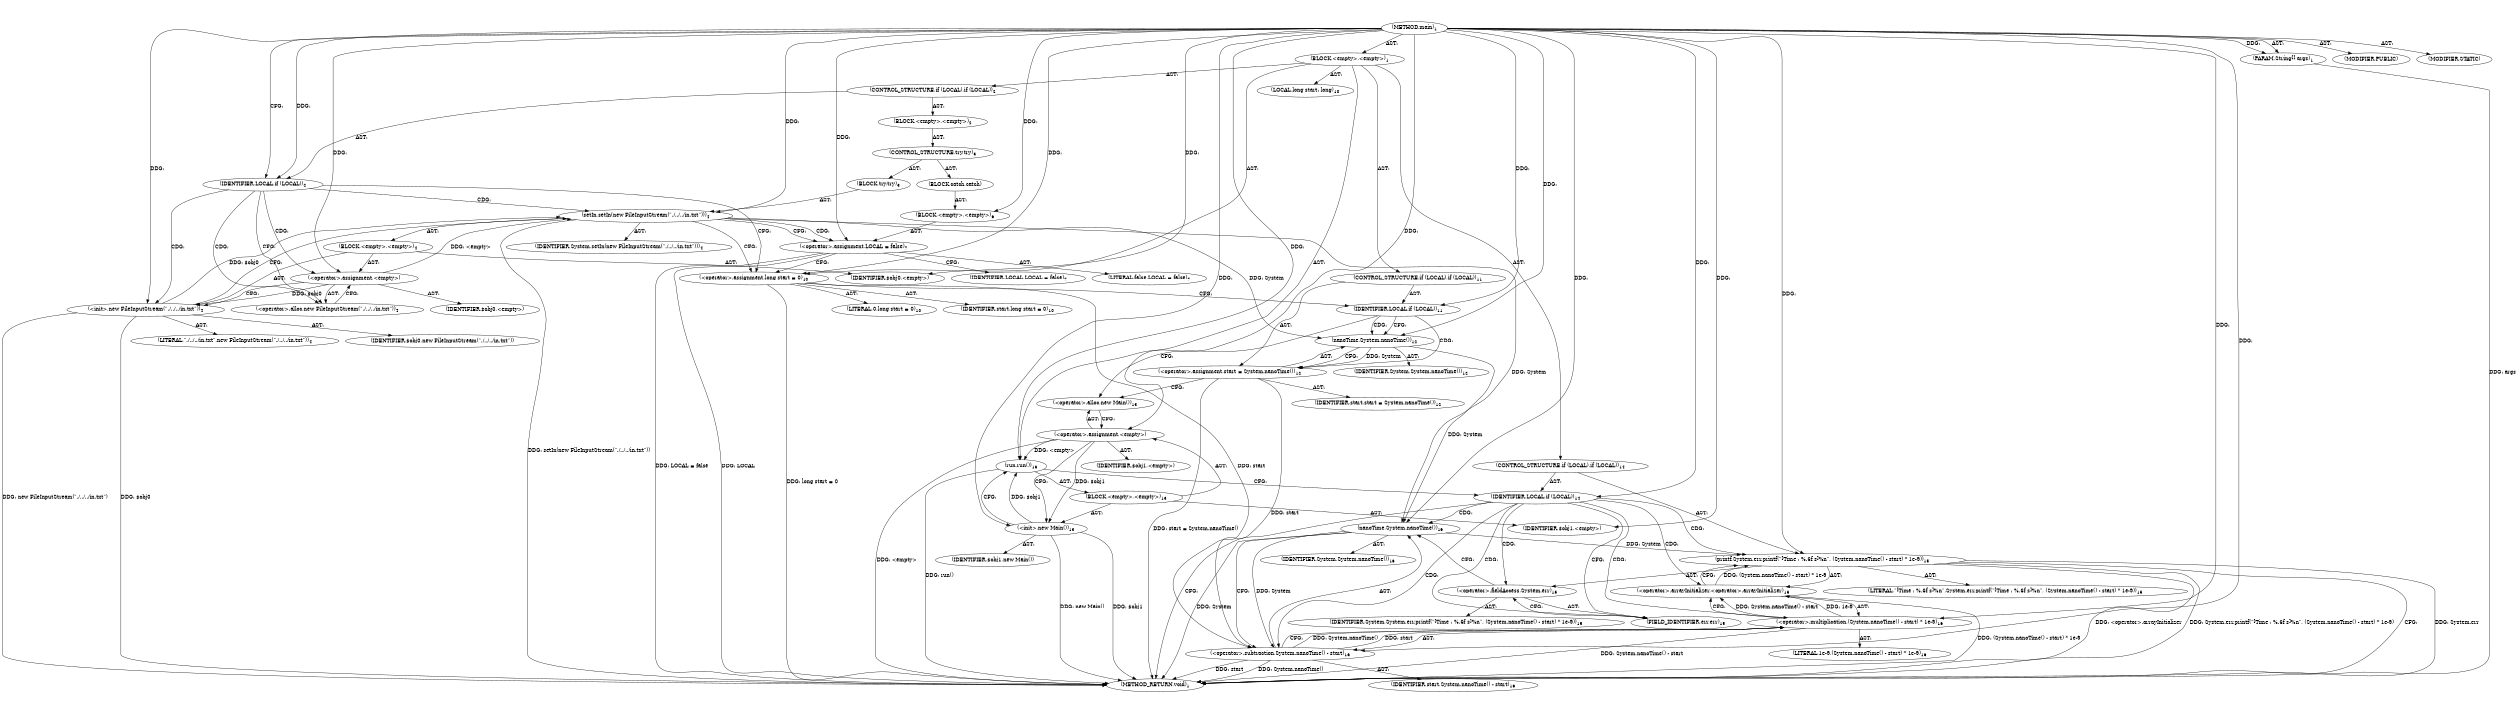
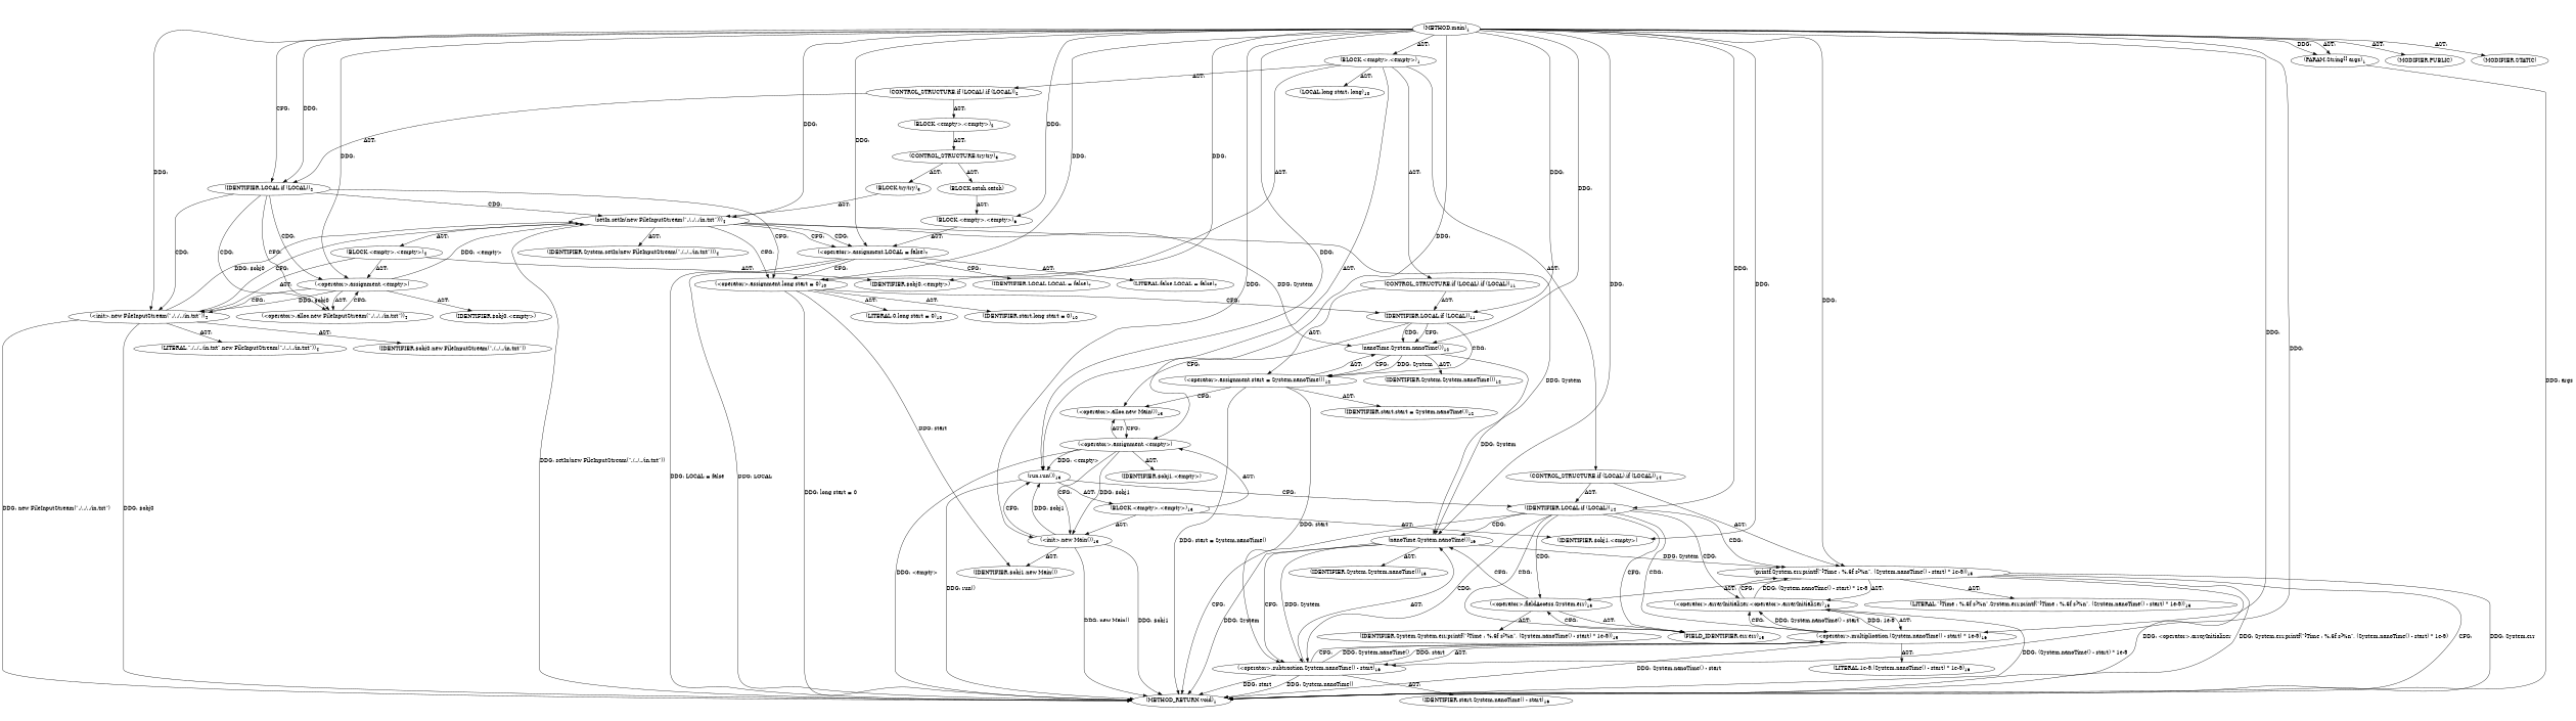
  digraph {
    n1 [label=<(METHOD,main)<SUB>1</SUB>>]
    n2 [label=<(PARAM,String[] args)<SUB>1</SUB>>]
    n3 [label=<(BLOCK,&lt;empty&gt;,&lt;empty&gt;)<SUB>1</SUB>>]
    n4 [label=<(IDENTIFIER,LOCAL,if (LOCAL))<SUB>2</SUB>>]
    n5 [label=<(setIn,setIn(new FileInputStream(&quot;./../../in.txt&quot;)))<SUB>4</SUB>>]
    n6 [label=<(&lt;operator&gt;.assignment,&lt;empty&gt;)>]
    n7 [label=<(&lt;init&gt;,new FileInputStream(&quot;./../../in.txt&quot;))<SUB>4</SUB>>]
    n8 [label=<(IDENTIFIER,$obj0,&lt;empty&gt;)>]
    n9 [label=<(BLOCK,&lt;empty&gt;,&lt;empty&gt;)<SUB>6</SUB>>]
    n10 [label=<(&lt;operator&gt;.assignment,LOCAL = false)<SUB>7</SUB>>]
    n11 [label=<(&lt;operator&gt;.assignment,long start = 0)<SUB>10</SUB>>]
    n12 [label=<(IDENTIFIER,LOCAL,if (LOCAL))<SUB>11</SUB>>]
    n13 [label=<(nanoTime,System.nanoTime())<SUB>12</SUB>>]
    n14 [label=<(run,run())<SUB>13</SUB>>]
    n15 [label=<(&lt;operator&gt;.assignment,&lt;empty&gt;)>]
    n16 [label=<(&lt;init&gt;,new Main())<SUB>13</SUB>>]
    n17 [label=<(IDENTIFIER,$obj1,&lt;empty&gt;)>]
    n18 [label=<(IDENTIFIER,LOCAL,if (LOCAL))<SUB>14</SUB>>]
    n19 [label=<(printf,System.err.printf(&quot;[Time : %.6f s]%n&quot;, (System.nanoTime() - start) * 1e-9))<SUB>15</SUB>>]
    n20 [label=<(&lt;operator&gt;.multiplication,(System.nanoTime() - start) * 1e-9)<SUB>16</SUB>>]
    n21 [label=<(&lt;operator&gt;.subtraction,System.nanoTime() - start)<SUB>16</SUB>>]
    n22 [label=<(nanoTime,System.nanoTime())<SUB>16</SUB>>]
    n23 [label=<(MODIFIER,PUBLIC)>]
    n24 [label=<(MODIFIER,STATIC)>]
    n25 [label=<(METHOD_RETURN,void)<SUB>1</SUB>>]
    n26 [label=<(CONTROL_STRUCTURE,if (LOCAL),if (LOCAL))<SUB>2</SUB>>]
    n27 [label=<(LOCAL,long start: long)<SUB>10</SUB>>]
    n28 [label=<(CONTROL_STRUCTURE,if (LOCAL),if (LOCAL))<SUB>11</SUB>>]
    n29 [label=<(CONTROL_STRUCTURE,if (LOCAL),if (LOCAL))<SUB>14</SUB>>]
    n30 [label=<(&lt;operator&gt;.alloc,new FileInputStream(&quot;./../../in.txt&quot;))<SUB>4</SUB>>]
    n31 [label=<(IDENTIFIER,System,setIn(new FileInputStream(&quot;./../../in.txt&quot;)))<SUB>4</SUB>>]
    n32 [label=<(BLOCK,&lt;empty&gt;,&lt;empty&gt;)<SUB>4</SUB>>]
    n33 [label=<(IDENTIFIER,$obj0,&lt;empty&gt;)>]
    n34 [label=<(IDENTIFIER,$obj0,new FileInputStream(&quot;./../../in.txt&quot;))>]
    n35 [label=<(LITERAL,&quot;./../../in.txt&quot;,new FileInputStream(&quot;./../../in.txt&quot;))<SUB>4</SUB>>]
    n36 [label=<(IDENTIFIER,LOCAL,LOCAL = false)<SUB>7</SUB>>]
    n37 [label=<(LITERAL,false,LOCAL = false)<SUB>7</SUB>>]
    n38 [label=<(IDENTIFIER,start,long start = 0)<SUB>10</SUB>>]
    n39 [label=<(LITERAL,0,long start = 0)<SUB>10</SUB>>]
    n40 [label=<(&lt;operator&gt;.assignment,start = System.nanoTime())<SUB>12</SUB>>]
    n41 [label=<(&lt;operator&gt;.alloc,new Main())<SUB>13</SUB>>]
    n42 [label=<(IDENTIFIER,System,System.nanoTime())<SUB>12</SUB>>]
    n43 [label=<(BLOCK,&lt;empty&gt;,&lt;empty&gt;)<SUB>13</SUB>>]
    n44 [label=<(IDENTIFIER,$obj1,&lt;empty&gt;)>]
    n45 [label=<(IDENTIFIER,$obj1,new Main())>]
    n46 [label=<(&lt;operator&gt;.fieldAccess,System.err)<SUB>15</SUB>>]
    n47 [label=<(FIELD_IDENTIFIER,err,err)<SUB>15</SUB>>]
    n48 [label=<(&lt;operator&gt;.arrayInitializer,&lt;operator&gt;.arrayInitializer)<SUB>15</SUB>>]
    n49 [label=<(LITERAL,&quot;[Time : %.6f s]%n&quot;,System.err.printf(&quot;[Time : %.6f s]%n&quot;, (System.nanoTime() - start) * 1e-9))<SUB>15</SUB>>]
    n50 [label=<(LITERAL,1e-9,(System.nanoTime() - start) * 1e-9)<SUB>16</SUB>>]
    n51 [label=<(IDENTIFIER,start,System.nanoTime() - start)<SUB>16</SUB>>]
    n52 [label=<(IDENTIFIER,System,System.nanoTime())<SUB>16</SUB>>]
    n53 [label=<(BLOCK,&lt;empty&gt;,&lt;empty&gt;)<SUB>2</SUB>>]
    n54 [label=<(CONTROL_STRUCTURE,try,try)<SUB>3</SUB>>]
    n55 [label=<(BLOCK,try,try)<SUB>3</SUB>>]
    n56 [label=<(BLOCK,catch,catch)>]
    n57 [label=<(IDENTIFIER,start,start = System.nanoTime())<SUB>12</SUB>>]
    n58 [label=<(IDENTIFIER,System,System.err.printf(&quot;[Time : %.6f s]%n&quot;, (System.nanoTime() - start) * 1e-9))<SUB>15</SUB>>]
    n1 -> n2 [label="AST: "]
    n1 -> n2 [label="DDG: "]
    n1 -> n3 [label="AST: "]
    n1 -> n4 [label="CFG: "]
    n1 -> n4 [label="DDG: "]
    n1 -> n5 [label="DDG: "]
    n1 -> n6 [label="DDG: "]
    n1 -> n7 [label="DDG: "]
    n1 -> n8 [label="DDG: "]
    n1 -> n9 [label="DDG: "]
    n1 -> n10 [label="DDG: "]
    n1 -> n11 [label="DDG: "]
    n1 -> n12 [label="DDG: "]
    n1 -> n13 [label="DDG: "]
    n1 -> n14 [label="DDG: "]
    n1 -> n15 [label="DDG: "]
    n1 -> n16 [label="DDG: "]
    n1 -> n17 [label="DDG: "]
    n1 -> n18 [label="DDG: "]
    n1 -> n19 [label="DDG: "]
    n1 -> n20 [label="DDG: "]
    n1 -> n21 [label="DDG: "]
    n1 -> n22 [label="DDG: "]
    n1 -> n23 [label="AST: "]
    n1 -> n24 [label="AST: "]
    n2 -> n25 [label="DDG: args"]
    n3 -> n11 [label="AST: "]
    n3 -> n14 [label="AST: "]
    n3 -> n26 [label="AST: "]
    n3 -> n27 [label="AST: "]
    n3 -> n28 [label="AST: "]
    n3 -> n29 [label="AST: "]
    n4 -> n5 [label="CDG: "]
    n4 -> n6 [label="CDG: "]
    n4 -> n7 [label="CDG: "]
    n4 -> n11 [label="CFG: "]
    n4 -> n30 [label="CFG: "]
    n4 -> n30 [label="CDG: "]
    n5 -> n10 [label="CFG: "]
    n5 -> n10 [label="CDG: "]
    n5 -> n11 [label="CFG: "]
    n5 -> n13 [label="DDG: System"]
    n5 -> n22 [label="DDG: System"]
    n5 -> n25 [label="DDG: setIn(new FileInputStream(&quot;./../../in.txt&quot;))"]
    n5 -> n31 [label="AST: "]
    n5 -> n32 [label="AST: "]
    n6 -> n5 [label="DDG: &lt;empty&gt;"]
    n6 -> n7 [label="CFG: "]
    n6 -> n7 [label="DDG: $obj0"]
    n6 -> n30 [label="AST: "]
    n6 -> n33 [label="AST: "]
    n7 -> n5 [label="CFG: "]
    n7 -> n5 [label="DDG: $obj0"]
    n7 -> n25 [label="DDG: $obj0"]
    n7 -> n25 [label="DDG: new FileInputStream(&quot;./../../in.txt&quot;)"]
    n7 -> n34 [label="AST: "]
    n7 -> n35 [label="AST: "]
    n9 -> n10 [label="AST: "]
    n10 -> n11 [label="CFG: "]
    n10 -> n25 [label="DDG: LOCAL = false"]
    n10 -> n25 [label="DDG: LOCAL"]
    n10 -> n36 [label="CFG: "]
    n10 -> n37 [label="AST: "]
    n11 -> n12 [label="CFG: "]
-   n11 -> n21 [label="DDG: start"]
+   n11 -> n45 [label="DDG: start"]
    n11 -> n25 [label="DDG: long start = 0"]
    n11 -> n38 [label="AST: "]
    n11 -> n39 [label="AST: "]
    n12 -> n13 [label="CFG: "]
    n12 -> n13 [label="CDG: "]
    n12 -> n40 [label="CDG: "]
    n12 -> n41 [label="CFG: "]
    n13 -> n22 [label="DDG: System"]
    n13 -> n40 [label="CFG: "]
    n13 -> n40 [label="DDG: System"]
    n13 -> n42 [label="AST: "]
    n14 -> n18 [label="CFG: "]
    n14 -> n25 [label="DDG: run()"]
    n14 -> n43 [label="AST: "]
    n15 -> n14 [label="DDG: &lt;empty&gt;"]
    n15 -> n16 [label="CFG: "]
    n15 -> n16 [label="DDG: $obj1"]
    n15 -> n25 [label="DDG: &lt;empty&gt;"]
    n15 -> n41 [label="AST: "]
    n15 -> n44 [label="AST: "]
    n16 -> n14 [label="CFG: "]
    n16 -> n14 [label="DDG: $obj1"]
    n16 -> n25 [label="DDG: $obj1"]
    n16 -> n25 [label="DDG: new Main()"]
    n16 -> n45 [label="AST: "]
    n18 -> n19 [label="CDG: "]
    n18 -> n20 [label="CDG: "]
    n18 -> n21 [label="CDG: "]
    n18 -> n22 [label="CDG: "]
    n18 -> n25 [label="CFG: "]
    n18 -> n46 [label="CDG: "]
    n18 -> n47 [label="CFG: "]
    n18 -> n47 [label="CDG: "]
    n18 -> n48 [label="CDG: "]
    n19 -> n25 [label="CFG: "]
    n19 -> n25 [label="DDG: System.err"]
    n19 -> n25 [label="DDG: &lt;operator&gt;.arrayInitializer"]
    n19 -> n25 [label="DDG: System.err.printf(&quot;[Time : %.6f s]%n&quot;, (System.nanoTime() - start) * 1e-9)"]
    n19 -> n46 [label="AST: "]
    n19 -> n48 [label="AST: "]
    n19 -> n49 [label="AST: "]
    n20 -> n21 [label="AST: "]
    n20 -> n25 [label="DDG: System.nanoTime() - start"]
    n20 -> n48 [label="CFG: "]
    n20 -> n48 [label="DDG: System.nanoTime() - start"]
    n20 -> n48 [label="DDG: 1e-9"]
    n20 -> n50 [label="AST: "]
    n21 -> n20 [label="CFG: "]
    n21 -> n20 [label="DDG: System.nanoTime()"]
    n21 -> n20 [label="DDG: start"]
    n21 -> n22 [label="AST: "]
    n21 -> n25 [label="DDG: System.nanoTime()"]
    n21 -> n25 [label="DDG: start"]
    n21 -> n51 [label="AST: "]
    n22 -> n19 [label="DDG: System"]
    n22 -> n21 [label="CFG: "]
    n22 -> n21 [label="DDG: System"]
    n22 -> n25 [label="DDG: System"]
    n22 -> n52 [label="AST: "]
    n26 -> n4 [label="AST: "]
    n26 -> n53 [label="AST: "]
    n28 -> n12 [label="AST: "]
    n28 -> n40 [label="AST: "]
    n29 -> n18 [label="AST: "]
    n29 -> n19 [label="AST: "]
    n30 -> n6 [label="CFG: "]
    n32 -> n6 [label="AST: "]
    n32 -> n7 [label="AST: "]
    n32 -> n8 [label="AST: "]
    n40 -> n13 [label="AST: "]
    n40 -> n21 [label="DDG: start"]
    n40 -> n25 [label="DDG: start = System.nanoTime()"]
    n40 -> n41 [label="CFG: "]
    n40 -> n57 [label="AST: "]
    n41 -> n15 [label="CFG: "]
    n43 -> n15 [label="AST: "]
    n43 -> n16 [label="AST: "]
    n43 -> n17 [label="AST: "]
    n46 -> n22 [label="CFG: "]
    n46 -> n47 [label="AST: "]
    n46 -> n58 [label="AST: "]
    n47 -> n46 [label="CFG: "]
    n48 -> n19 [label="CFG: "]
    n48 -> n19 [label="DDG: (System.nanoTime() - start) * 1e-9"]
    n48 -> n20 [label="AST: "]
    n48 -> n25 [label="DDG: (System.nanoTime() - start) * 1e-9"]
    n53 -> n54 [label="AST: "]
    n54 -> n55 [label="AST: "]
    n54 -> n56 [label="AST: "]
    n55 -> n5 [label="AST: "]
    n56 -> n9 [label="AST: "]
  }
